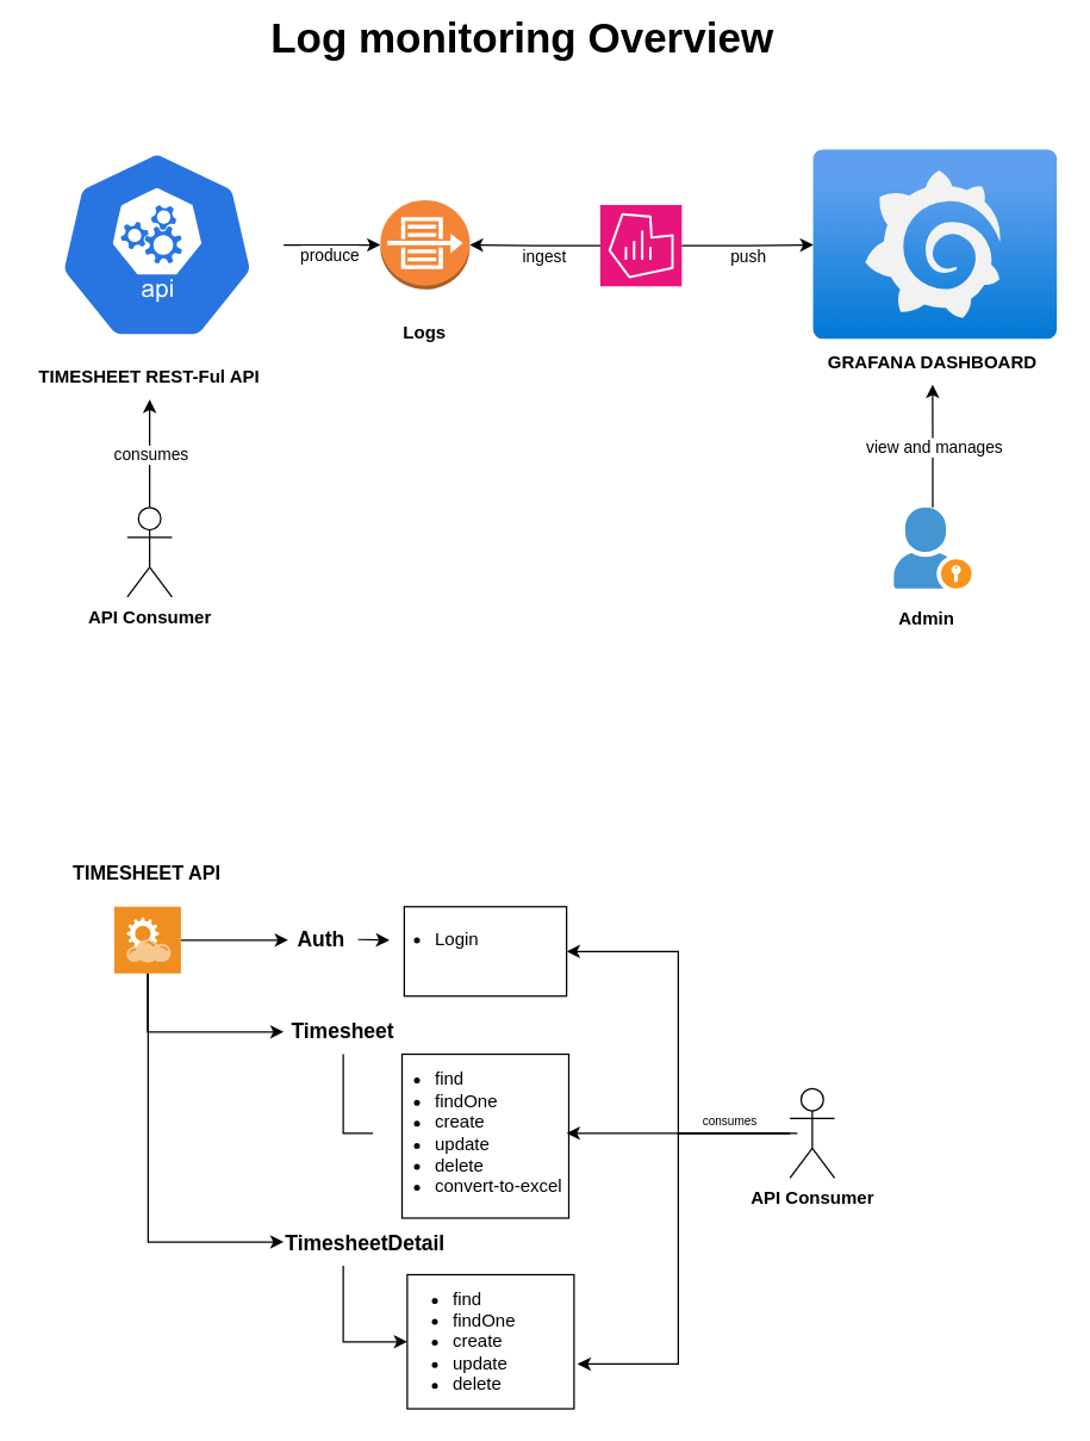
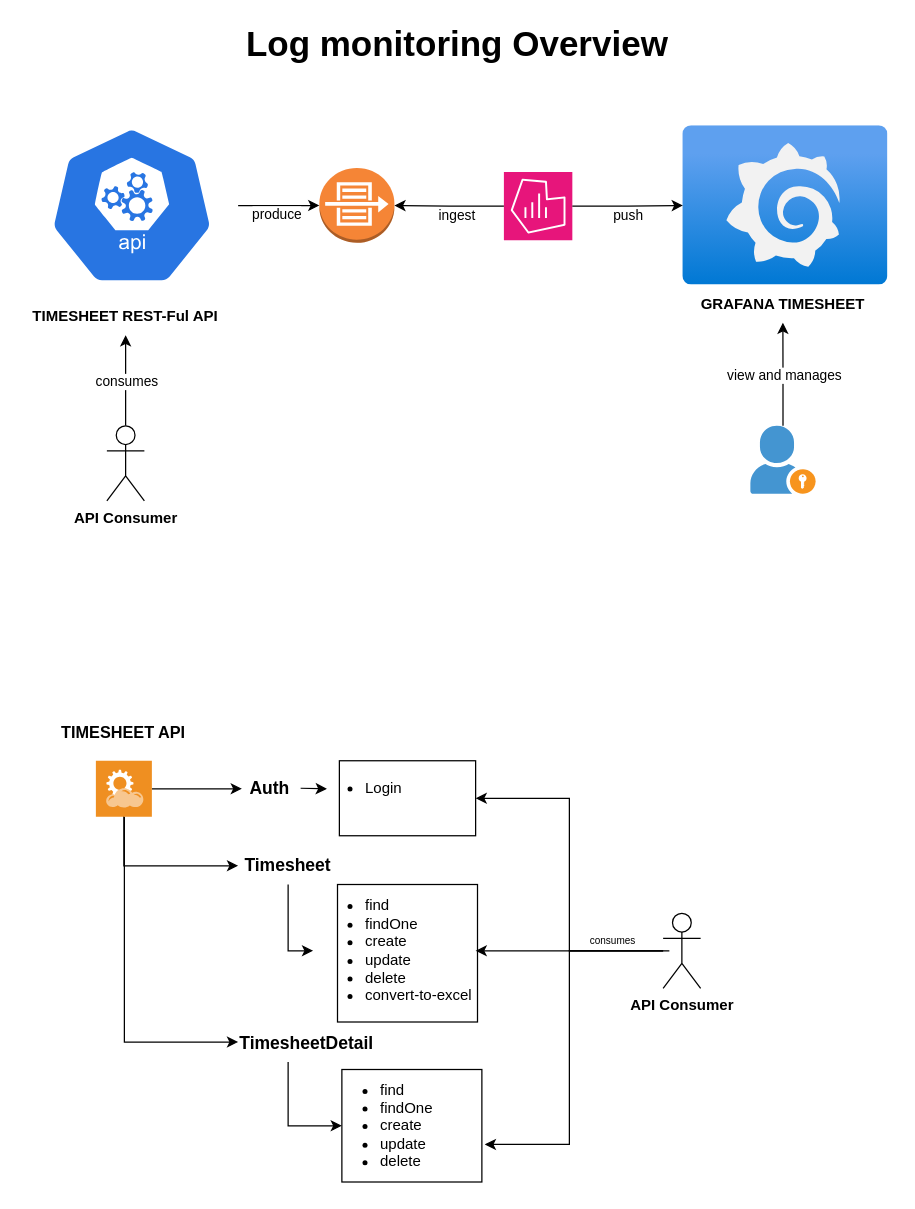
  <mxCell id="0" />
  <mxCell id="1" parent="0" />
  <mxCell id="2" value="" style="group" parent="1" vertex="1" connectable="0"><mxGeometry x="542" y="340" width="160" height="94.4" as="geometry" /></mxCell>
  <mxCell id="3" value="" style="shadow=0;dashed=0;html=1;strokeColor=none;fillColor=#4495D1;labelPosition=center;verticalLabelPosition=bottom;verticalAlign=top;align=center;outlineConnect=0;shape=mxgraph.veeam.portal_admin;" parent="2" vertex="1"><mxGeometry x="57.8" width="52.2" height="54.4" as="geometry" /></mxCell>
- <mxCell id="4" value="&lt;b&gt;Admin&lt;/b&gt;" style="text;html=1;strokeColor=none;fillColor=none;align=center;verticalAlign=middle;whiteSpace=wrap;rounded=0;" parent="2" vertex="1"><mxGeometry y="60.4" width="160" height="30" as="geometry" /></mxCell>
  <mxCell id="5" value="" style="group" parent="1" vertex="1" connectable="0"><mxGeometry x="20" y="100" width="690" height="167.51" as="geometry" /></mxCell>
  <mxCell id="6" value="" style="group" parent="5" vertex="1" connectable="0"><mxGeometry width="170" height="167.51" as="geometry" /></mxCell>
  <mxCell id="7" value="" style="sketch=0;html=1;dashed=0;whitespace=wrap;fillColor=#2875E2;strokeColor=#ffffff;points=[[0.005,0.63,0],[0.1,0.2,0],[0.9,0.2,0],[0.5,0,0],[0.995,0.63,0],[0.72,0.99,0],[0.5,1,0],[0.28,0.99,0]];verticalLabelPosition=bottom;align=center;verticalAlign=top;shape=mxgraph.kubernetes.icon;prIcon=api" parent="6" vertex="1"><mxGeometry width="170" height="127.5" as="geometry" /></mxCell>
  <mxCell id="8" value="&lt;b&gt;TIMESHEET REST-Ful API&lt;/b&gt;" style="text;html=1;strokeColor=none;fillColor=none;align=center;verticalAlign=middle;whiteSpace=wrap;rounded=0;" parent="6" vertex="1"><mxGeometry y="137.51" width="160" height="30" as="geometry" /></mxCell>
  <mxCell id="9" value="" style="group" parent="5" vertex="1" connectable="0"><mxGeometry x="225" y="33.87" width="80" height="103.64" as="geometry" /></mxCell>
  <mxCell id="10" value="" style="outlineConnect=0;dashed=0;verticalLabelPosition=bottom;verticalAlign=top;align=center;html=1;shape=mxgraph.aws3.flow_logs;fillColor=#F58536;gradientColor=none;" parent="9" vertex="1"><mxGeometry x="10" width="60" height="59.75" as="geometry" /></mxCell>
- <mxCell id="11" value="&lt;b&gt;Logs&lt;/b&gt;" style="text;html=1;strokeColor=none;fillColor=none;align=center;verticalAlign=middle;whiteSpace=wrap;rounded=0;" parent="9" vertex="1"><mxGeometry y="73.64" width="80" height="30" as="geometry" /></mxCell>
  <mxCell id="12" value="" style="group" parent="5" vertex="1" connectable="0"><mxGeometry x="370" y="36.94" width="80" height="103.64" as="geometry" /></mxCell>
  <mxCell id="13" value="" style="sketch=0;points=[[0,0,0],[0.25,0,0],[0.5,0,0],[0.75,0,0],[1,0,0],[0,1,0],[0.25,1,0],[0.5,1,0],[0.75,1,0],[1,1,0],[0,0.25,0],[0,0.5,0],[0,0.75,0],[1,0.25,0],[1,0.5,0],[1,0.75,0]];points=[[0,0,0],[0.25,0,0],[0.5,0,0],[0.75,0,0],[1,0,0],[0,1,0],[0.25,1,0],[0.5,1,0],[0.75,1,0],[1,1,0],[0,0.25,0],[0,0.5,0],[0,0.75,0],[1,0.25,0],[1,0.5,0],[1,0.75,0]];outlineConnect=0;fontColor=#232F3E;fillColor=#E7157B;strokeColor=#ffffff;dashed=0;verticalLabelPosition=bottom;verticalAlign=top;align=center;html=1;fontSize=12;fontStyle=0;aspect=fixed;shape=mxgraph.aws4.resourceIcon;resIcon=mxgraph.aws4.managed_service_for_grafana;" parent="12" vertex="1"><mxGeometry x="12.62" width="54.75" height="54.75" as="geometry" /></mxCell>
  <mxCell id="14" value="" style="group" parent="5" vertex="1" connectable="0"><mxGeometry x="525.8" width="164.2" height="157.5" as="geometry" /></mxCell>
  <mxCell id="15" value="" style="image;aspect=fixed;html=1;points=[];align=center;fontSize=12;image=img/lib/azure2/other/Grafana.svg;" parent="14" vertex="1"><mxGeometry width="164.2" height="127.5" as="geometry" /></mxCell>
- <mxCell id="16" value="&lt;b&gt;GRAFANA DASHBOARD&lt;/b&gt;" style="text;html=1;strokeColor=none;fillColor=none;align=center;verticalAlign=middle;whiteSpace=wrap;rounded=0;" parent="14" vertex="1"><mxGeometry y="127.5" width="160" height="30" as="geometry" /></mxCell>
+ <mxCell id="16" value="&lt;b&gt;GRAFANA TIMESHEET&lt;/b&gt;" style="text;html=1;strokeColor=none;fillColor=none;align=center;verticalAlign=middle;whiteSpace=wrap;rounded=0;" parent="14" vertex="1"><mxGeometry y="127.5" width="160" height="30" as="geometry" /></mxCell>
  <mxCell id="17" value="" style="edgeStyle=orthogonalEdgeStyle;rounded=0;orthogonalLoop=1;jettySize=auto;html=1;" parent="5" source="7" target="10" edge="1"><mxGeometry relative="1" as="geometry" /></mxCell>
  <mxCell id="18" value="produce" style="edgeLabel;html=1;align=center;verticalAlign=middle;resizable=0;points=[];" parent="17" vertex="1" connectable="0"><mxGeometry x="-0.549" y="-7" relative="1" as="geometry"><mxPoint x="15" as="offset" /></mxGeometry></mxCell>
  <mxCell id="19" value="" style="edgeStyle=orthogonalEdgeStyle;rounded=0;orthogonalLoop=1;jettySize=auto;html=1;" parent="5" source="13" target="10" edge="1"><mxGeometry relative="1" as="geometry" /></mxCell>
  <mxCell id="20" value="ingest" style="edgeLabel;html=1;align=center;verticalAlign=middle;resizable=0;points=[];" parent="19" vertex="1" connectable="0"><mxGeometry x="0.042" y="2" relative="1" as="geometry"><mxPoint x="7" y="6" as="offset" /></mxGeometry></mxCell>
  <mxCell id="21" value="" style="edgeStyle=orthogonalEdgeStyle;rounded=0;orthogonalLoop=1;jettySize=auto;html=1;" parent="5" source="13" target="15" edge="1"><mxGeometry relative="1" as="geometry" /></mxCell>
  <mxCell id="22" value="push" style="edgeLabel;html=1;align=center;verticalAlign=middle;resizable=0;points=[];" parent="21" vertex="1" connectable="0"><mxGeometry x="-0.112" y="-2" relative="1" as="geometry"><mxPoint x="5" y="5" as="offset" /></mxGeometry></mxCell>
  <mxCell id="23" value="" style="edgeStyle=orthogonalEdgeStyle;rounded=0;orthogonalLoop=1;jettySize=auto;html=1;" parent="1" source="25" target="8" edge="1"><mxGeometry relative="1" as="geometry" /></mxCell>
  <mxCell id="24" value="consumes" style="edgeLabel;html=1;align=center;verticalAlign=middle;resizable=0;points=[];" parent="23" vertex="1" connectable="0"><mxGeometry x="0.007" relative="1" as="geometry"><mxPoint as="offset" /></mxGeometry></mxCell>
  <mxCell id="25" value="&lt;b&gt;API Consumer&lt;/b&gt;" style="shape=umlActor;verticalLabelPosition=bottom;verticalAlign=top;html=1;outlineConnect=0;" parent="1" vertex="1"><mxGeometry x="85" y="340" width="30" height="60" as="geometry" /></mxCell>
  <mxCell id="26" value="" style="edgeStyle=orthogonalEdgeStyle;rounded=0;orthogonalLoop=1;jettySize=auto;html=1;" parent="1" source="3" target="16" edge="1"><mxGeometry relative="1" as="geometry" /></mxCell>
  <mxCell id="27" value="view and manages" style="edgeLabel;html=1;align=center;verticalAlign=middle;resizable=0;points=[];" parent="26" vertex="1" connectable="0"><mxGeometry x="-0.001" y="-1" relative="1" as="geometry"><mxPoint as="offset" /></mxGeometry></mxCell>
- <mxCell id="28" value="&lt;b&gt;&lt;font style=&quot;font-size: 28px;&quot;&gt;Log monitoring Overview&lt;/font&gt;&lt;/b&gt;" style="text;html=1;strokeColor=none;fillColor=none;align=center;verticalAlign=middle;whiteSpace=wrap;rounded=0;" parent="1" vertex="1"><mxGeometry x="178" y="10" width="345" height="30" as="geometry" /></mxCell>
+ <mxCell id="28" value="&lt;b&gt;&lt;font style=&quot;font-size: 28px;&quot;&gt;Log monitoring Overview&lt;/font&gt;&lt;/b&gt;" style="text;html=1;strokeColor=none;fillColor=none;align=center;verticalAlign=middle;whiteSpace=wrap;rounded=0;" parent="1" vertex="1"><mxGeometry x="193" y="20" width="345" height="30" as="geometry" /></mxCell>
  <mxCell id="29" value="&lt;b&gt;&lt;font style=&quot;font-size: 13px;&quot;&gt;TIMESHEET API&lt;/font&gt;&lt;/b&gt;" style="text;html=1;strokeColor=none;fillColor=none;align=center;verticalAlign=middle;whiteSpace=wrap;rounded=0;" vertex="1" parent="1"><mxGeometry x="41.1" y="580" width="115" height="10" as="geometry" /></mxCell>
  <mxCell id="30" style="edgeStyle=orthogonalEdgeStyle;rounded=0;orthogonalLoop=1;jettySize=auto;html=1;" edge="1" parent="1" target="33"><mxGeometry relative="1" as="geometry"><mxPoint x="325" y="630" as="targetPoint" /><mxPoint x="240" y="630" as="sourcePoint" /></mxGeometry></mxCell>
  <mxCell id="31" value="&lt;font size=&quot;1&quot; style=&quot;&quot;&gt;&lt;b style=&quot;font-size: 14px;&quot;&gt;Auth&lt;/b&gt;&lt;/font&gt;" style="text;html=1;strokeColor=none;fillColor=none;align=center;verticalAlign=middle;whiteSpace=wrap;rounded=0;" vertex="1" parent="1"><mxGeometry x="193" y="615.4" width="45" height="30" as="geometry" /></mxCell>
  <mxCell id="32" value="" style="rounded=0;whiteSpace=wrap;html=1;" vertex="1" parent="1"><mxGeometry x="271" y="608" width="109" height="60" as="geometry" /></mxCell>
  <mxCell id="33" value="&lt;ul&gt;&lt;li&gt;Login&lt;/li&gt;&lt;/ul&gt;" style="text;html=1;strokeColor=none;fillColor=none;align=left;verticalAlign=middle;whiteSpace=wrap;rounded=0;" vertex="1" parent="1"><mxGeometry x="250" y="615.4" width="70" height="30" as="geometry" /></mxCell>
  <mxCell id="34" value="&lt;font size=&quot;1&quot; style=&quot;&quot;&gt;&lt;b style=&quot;font-size: 14px;&quot;&gt;Timesheet&lt;/b&gt;&lt;/font&gt;" style="text;html=1;strokeColor=none;fillColor=none;align=center;verticalAlign=middle;whiteSpace=wrap;rounded=0;" vertex="1" parent="1"><mxGeometry x="200" y="677" width="60" height="30" as="geometry" /></mxCell>
  <mxCell id="35" value="" style="edgeStyle=orthogonalEdgeStyle;rounded=0;orthogonalLoop=1;jettySize=auto;html=1;entryX=0;entryY=0.5;entryDx=0;entryDy=0;" edge="1" parent="1" source="46" target="31"><mxGeometry relative="1" as="geometry"><mxPoint x="172" y="626" as="targetPoint" /></mxGeometry></mxCell>
  <mxCell id="36" value="" style="rounded=0;whiteSpace=wrap;html=1;" vertex="1" parent="1"><mxGeometry x="269.5" y="707" width="112" height="110" as="geometry" /></mxCell>
  <mxCell id="37" value="&lt;ul&gt;&lt;li&gt;find&lt;/li&gt;&lt;li&gt;findOne&lt;/li&gt;&lt;li&gt;create&lt;/li&gt;&lt;li&gt;update&lt;/li&gt;&lt;li&gt;delete&lt;/li&gt;&lt;li&gt;convert-to-excel&lt;/li&gt;&lt;/ul&gt;" style="text;html=1;strokeColor=none;fillColor=none;align=left;verticalAlign=middle;whiteSpace=wrap;rounded=0;" vertex="1" parent="1"><mxGeometry x="250" y="745" width="130" height="30" as="geometry" /></mxCell>
- <mxCell id="38" value="" style="edgeStyle=orthogonalEdgeStyle;rounded=0;orthogonalLoop=1;jettySize=auto;html=1;entryX=0;entryY=0.5;entryDx=0;entryDy=0;endArrow=none;" edge="1" parent="1" source="34" target="37"><mxGeometry relative="1" as="geometry" /></mxCell>
+ <mxCell id="38" value="" style="edgeStyle=orthogonalEdgeStyle;rounded=0;orthogonalLoop=1;jettySize=auto;html=1;entryX=0;entryY=0.5;entryDx=0;entryDy=0;" edge="1" parent="1" source="34" target="37"><mxGeometry relative="1" as="geometry" /></mxCell>
  <mxCell id="39" value="" style="group" vertex="1" connectable="0" parent="1"><mxGeometry x="215" y="819" width="170" height="126" as="geometry" /></mxCell>
  <mxCell id="40" value="&lt;font size=&quot;1&quot; style=&quot;&quot;&gt;&lt;b style=&quot;font-size: 14px;&quot;&gt;TimesheetDetail&lt;/b&gt;&lt;/font&gt;" style="text;html=1;strokeColor=none;fillColor=none;align=center;verticalAlign=middle;whiteSpace=wrap;rounded=0;" vertex="1" parent="39"><mxGeometry width="60" height="30" as="geometry" /></mxCell>
  <mxCell id="41" value="" style="whiteSpace=wrap;html=1;align=left;" vertex="1" parent="39"><mxGeometry x="58" y="36" width="112" height="90" as="geometry" /></mxCell>
  <mxCell id="42" value="" style="edgeStyle=orthogonalEdgeStyle;rounded=0;orthogonalLoop=1;jettySize=auto;html=1;entryX=0;entryY=0.5;entryDx=0;entryDy=0;" edge="1" parent="39" source="40" target="41"><mxGeometry relative="1" as="geometry"><Array as="points"><mxPoint x="15" y="81" /></Array></mxGeometry></mxCell>
  <mxCell id="43" value="&lt;ul&gt;&lt;li&gt;find&lt;/li&gt;&lt;li&gt;findOne&lt;/li&gt;&lt;li&gt;create&lt;/li&gt;&lt;li&gt;update&lt;/li&gt;&lt;li&gt;delete&lt;/li&gt;&lt;/ul&gt;" style="text;html=1;strokeColor=none;fillColor=none;align=left;verticalAlign=middle;whiteSpace=wrap;rounded=0;" vertex="1" parent="39"><mxGeometry x="47" y="56" width="100" height="50" as="geometry" /></mxCell>
  <mxCell id="44" value="" style="endArrow=classic;html=1;rounded=0;edgeStyle=orthogonalEdgeStyle;" edge="1" parent="1"><mxGeometry width="50" height="50" relative="1" as="geometry"><mxPoint x="98.586" y="645" as="sourcePoint" /><mxPoint x="190" y="692" as="targetPoint" /><Array as="points"><mxPoint x="99" y="692" /></Array></mxGeometry></mxCell>
  <mxCell id="45" style="edgeStyle=orthogonalEdgeStyle;rounded=0;orthogonalLoop=1;jettySize=auto;html=1;" edge="1" parent="1"><mxGeometry relative="1" as="geometry"><mxPoint x="99" y="653" as="sourcePoint" /><mxPoint x="190" y="833" as="targetPoint" /><Array as="points"><mxPoint x="99" y="833" /></Array></mxGeometry></mxCell>
  <mxCell id="46" value="" style="shadow=0;dashed=0;html=1;strokeColor=none;fillColor=#EF8F21;labelPosition=center;verticalLabelPosition=bottom;verticalAlign=top;align=center;outlineConnect=0;shape=mxgraph.veeam.2d.restful_apis;" vertex="1" parent="1"><mxGeometry x="76.2" y="608" width="44.8" height="44.8" as="geometry" /></mxCell>
  <mxCell id="47" style="edgeStyle=orthogonalEdgeStyle;rounded=0;orthogonalLoop=1;jettySize=auto;html=1;entryX=1;entryY=0.5;entryDx=0;entryDy=0;" edge="1" parent="1" source="49" target="37"><mxGeometry relative="1" as="geometry" /></mxCell>
  <mxCell id="48" style="edgeStyle=orthogonalEdgeStyle;rounded=0;orthogonalLoop=1;jettySize=auto;html=1;entryX=1;entryY=0.5;entryDx=0;entryDy=0;" edge="1" parent="1" source="49" target="32"><mxGeometry relative="1" as="geometry" /></mxCell>
  <mxCell id="49" value="&lt;b&gt;API Consumer&lt;/b&gt;" style="shape=umlActor;verticalLabelPosition=bottom;verticalAlign=top;html=1;outlineConnect=0;" vertex="1" parent="1"><mxGeometry x="530" y="730" width="30" height="60" as="geometry" /></mxCell>
  <mxCell id="50" style="edgeStyle=orthogonalEdgeStyle;rounded=0;orthogonalLoop=1;jettySize=auto;html=1;entryX=1.003;entryY=0.666;entryDx=0;entryDy=0;entryPerimeter=0;" edge="1" parent="1"><mxGeometry relative="1" as="geometry"><mxPoint x="535" y="760.029" as="sourcePoint" /><mxPoint x="387.327" y="914.94" as="targetPoint" /><Array as="points"><mxPoint x="455" y="760" /><mxPoint x="455" y="915" /></Array></mxGeometry></mxCell>
  <mxCell id="51" value="&lt;font style=&quot;font-size: 8px;&quot;&gt;consumes&lt;/font&gt;" style="text;html=1;strokeColor=none;fillColor=none;align=center;verticalAlign=middle;whiteSpace=wrap;rounded=0;" vertex="1" parent="1"><mxGeometry x="460" y="736" width="60" height="30" as="geometry" /></mxCell>
